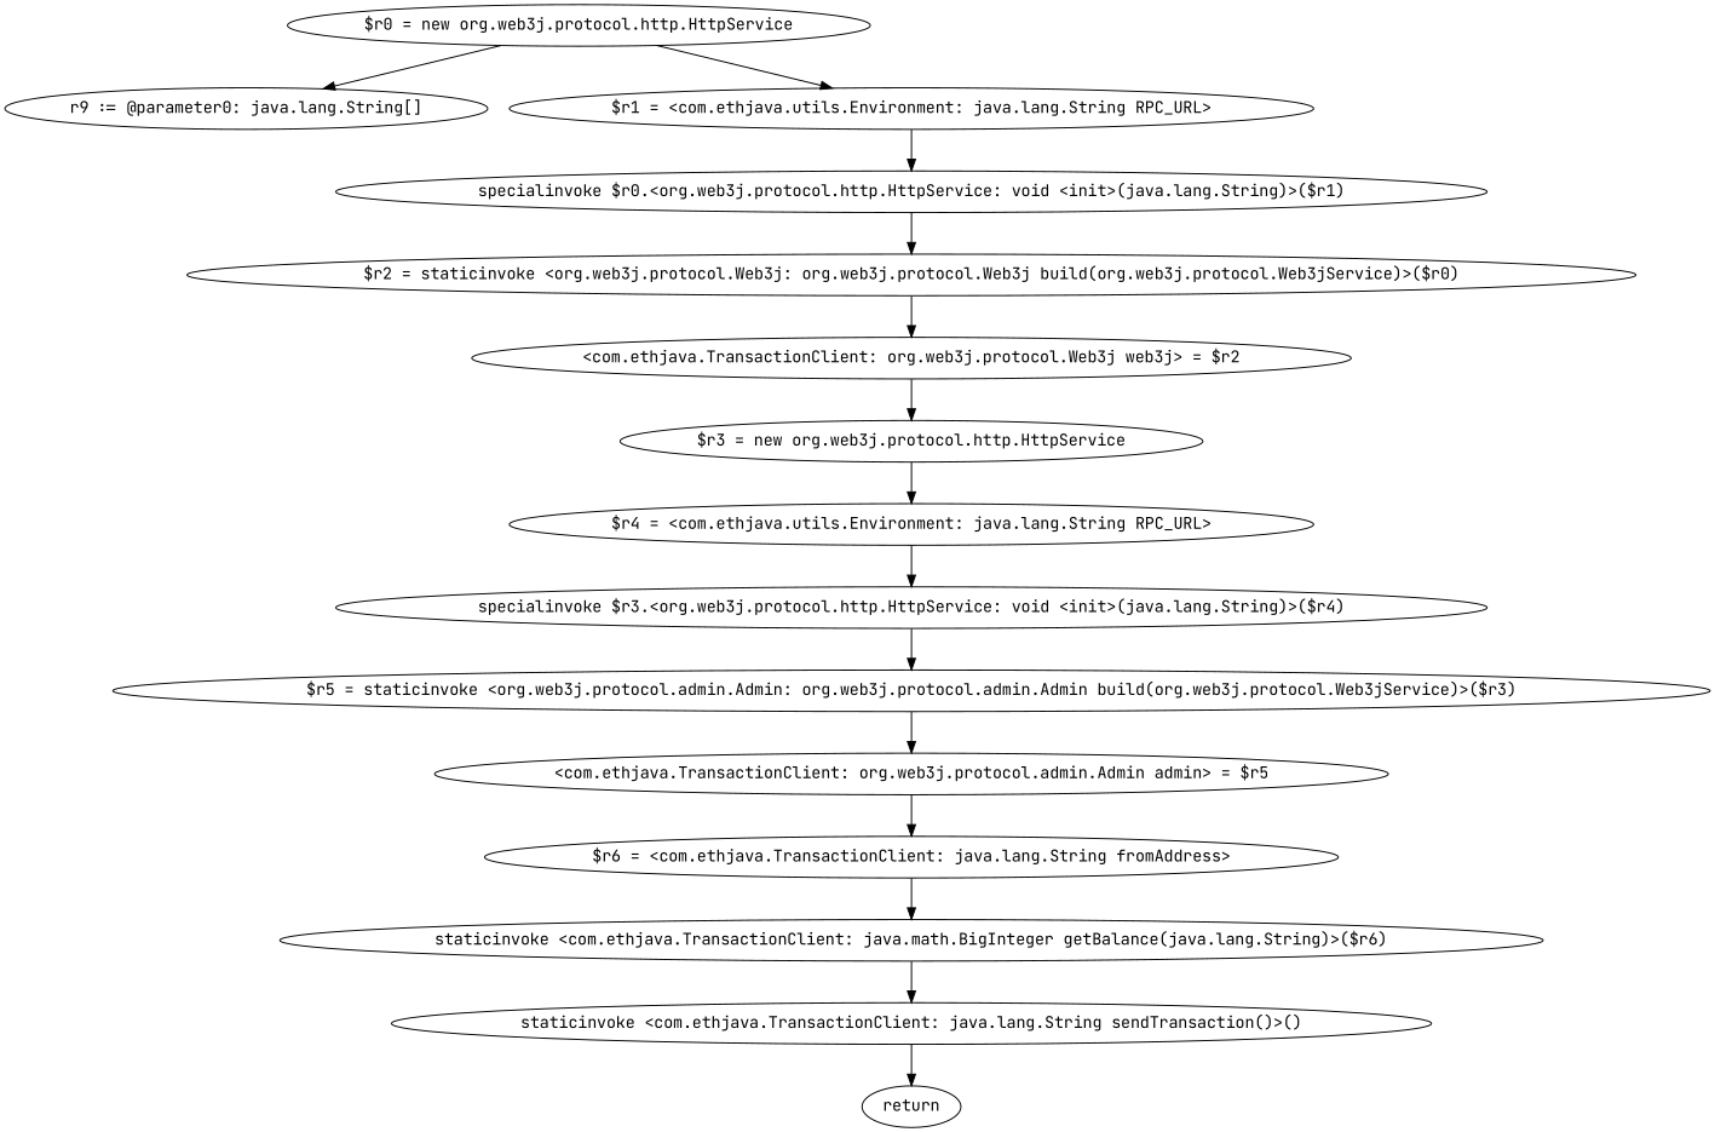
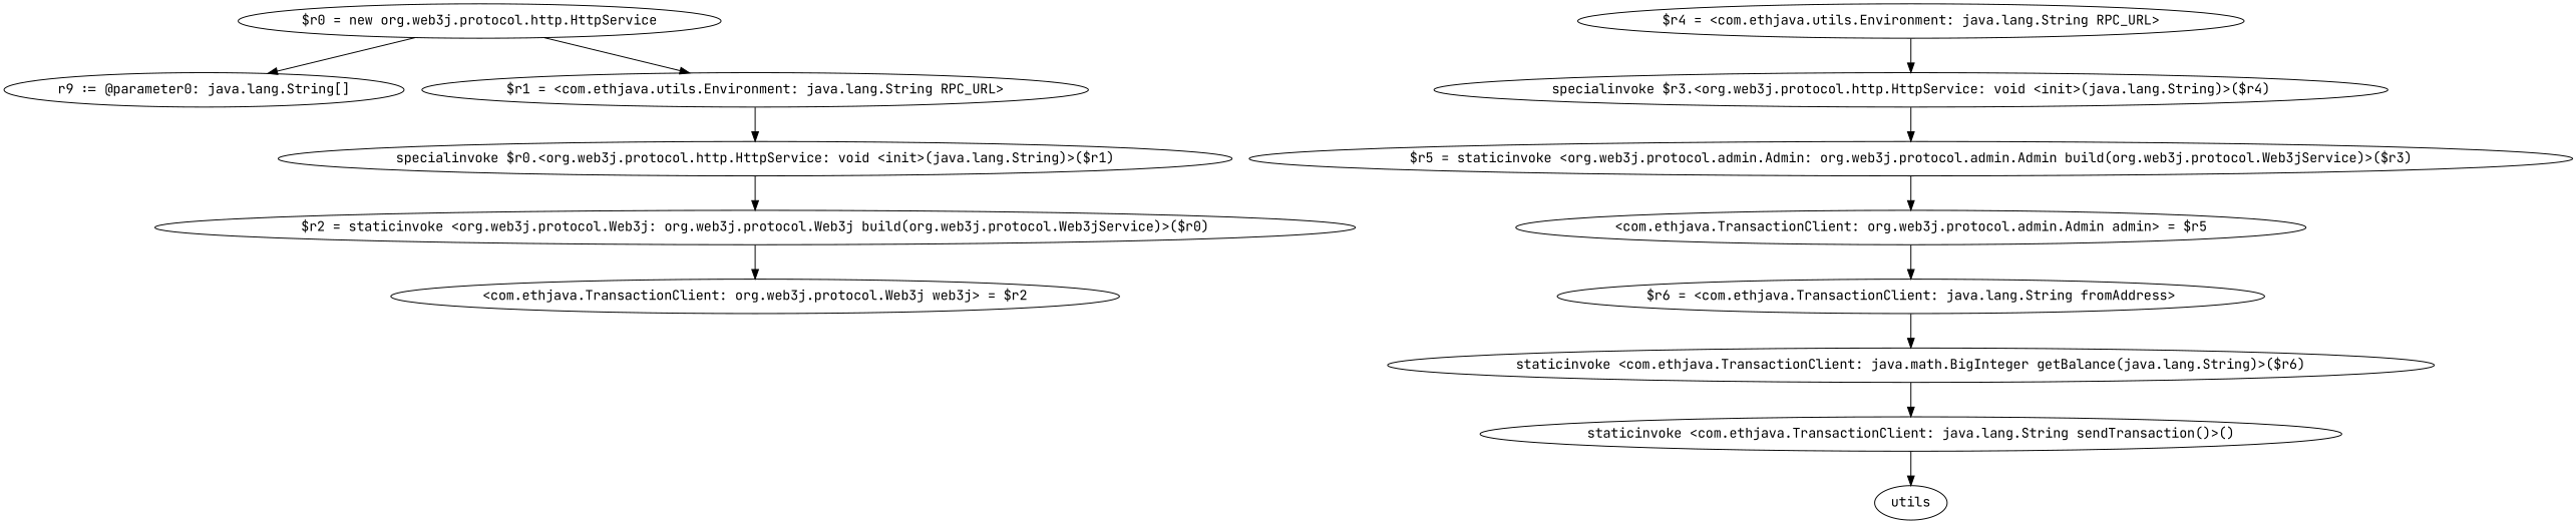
  digraph {
    fontname="JetBrains Mono"
    node [fontname="JetBrains Mono"]
    edge [fontname="JetBrains Mono"]
    "$r0 = new org.web3j.protocol.http.HttpService"
    "r9 := @parameter0: java.lang.String[]"
    "$r1 = <com.ethjava.utils.Environment: java.lang.String RPC_URL>"
    "specialinvoke $r0.<org.web3j.protocol.http.HttpService: void <init>(java.lang.String)>($r1)"
    "$r2 = staticinvoke <org.web3j.protocol.Web3j: org.web3j.protocol.Web3j build(org.web3j.protocol.Web3jService)>($r0)"
    "<com.ethjava.TransactionClient: org.web3j.protocol.Web3j web3j> = $r2"
-   "$r3 = new org.web3j.protocol.http.HttpService"
    "$r4 = <com.ethjava.utils.Environment: java.lang.String RPC_URL>"
    "specialinvoke $r3.<org.web3j.protocol.http.HttpService: void <init>(java.lang.String)>($r4)"
    "$r5 = staticinvoke <org.web3j.protocol.admin.Admin: org.web3j.protocol.admin.Admin build(org.web3j.protocol.Web3jService)>($r3)"
    "<com.ethjava.TransactionClient: org.web3j.protocol.admin.Admin admin> = $r5"
    "$r6 = <com.ethjava.TransactionClient: java.lang.String fromAddress>"
    "staticinvoke <com.ethjava.TransactionClient: java.math.BigInteger getBalance(java.lang.String)>($r6)"
    "staticinvoke <com.ethjava.TransactionClient: java.lang.String sendTransaction()>()"
-   return
+   return [label=utils]
    "$r0 = new org.web3j.protocol.http.HttpService" -> "r9 := @parameter0: java.lang.String[]"
    "$r0 = new org.web3j.protocol.http.HttpService" -> "$r1 = <com.ethjava.utils.Environment: java.lang.String RPC_URL>"
    "$r1 = <com.ethjava.utils.Environment: java.lang.String RPC_URL>" -> "specialinvoke $r0.<org.web3j.protocol.http.HttpService: void <init>(java.lang.String)>($r1)"
    "specialinvoke $r0.<org.web3j.protocol.http.HttpService: void <init>(java.lang.String)>($r1)" -> "$r2 = staticinvoke <org.web3j.protocol.Web3j: org.web3j.protocol.Web3j build(org.web3j.protocol.Web3jService)>($r0)"
    "$r2 = staticinvoke <org.web3j.protocol.Web3j: org.web3j.protocol.Web3j build(org.web3j.protocol.Web3jService)>($r0)" -> "<com.ethjava.TransactionClient: org.web3j.protocol.Web3j web3j> = $r2"
-   "<com.ethjava.TransactionClient: org.web3j.protocol.Web3j web3j> = $r2" -> "$r3 = new org.web3j.protocol.http.HttpService"
-   "$r3 = new org.web3j.protocol.http.HttpService" -> "$r4 = <com.ethjava.utils.Environment: java.lang.String RPC_URL>"
    "$r4 = <com.ethjava.utils.Environment: java.lang.String RPC_URL>" -> "specialinvoke $r3.<org.web3j.protocol.http.HttpService: void <init>(java.lang.String)>($r4)"
    "specialinvoke $r3.<org.web3j.protocol.http.HttpService: void <init>(java.lang.String)>($r4)" -> "$r5 = staticinvoke <org.web3j.protocol.admin.Admin: org.web3j.protocol.admin.Admin build(org.web3j.protocol.Web3jService)>($r3)"
    "$r5 = staticinvoke <org.web3j.protocol.admin.Admin: org.web3j.protocol.admin.Admin build(org.web3j.protocol.Web3jService)>($r3)" -> "<com.ethjava.TransactionClient: org.web3j.protocol.admin.Admin admin> = $r5"
    "<com.ethjava.TransactionClient: org.web3j.protocol.admin.Admin admin> = $r5" -> "$r6 = <com.ethjava.TransactionClient: java.lang.String fromAddress>"
    "$r6 = <com.ethjava.TransactionClient: java.lang.String fromAddress>" -> "staticinvoke <com.ethjava.TransactionClient: java.math.BigInteger getBalance(java.lang.String)>($r6)"
    "staticinvoke <com.ethjava.TransactionClient: java.math.BigInteger getBalance(java.lang.String)>($r6)" -> "staticinvoke <com.ethjava.TransactionClient: java.lang.String sendTransaction()>()"
    "staticinvoke <com.ethjava.TransactionClient: java.lang.String sendTransaction()>()" -> return
  }
